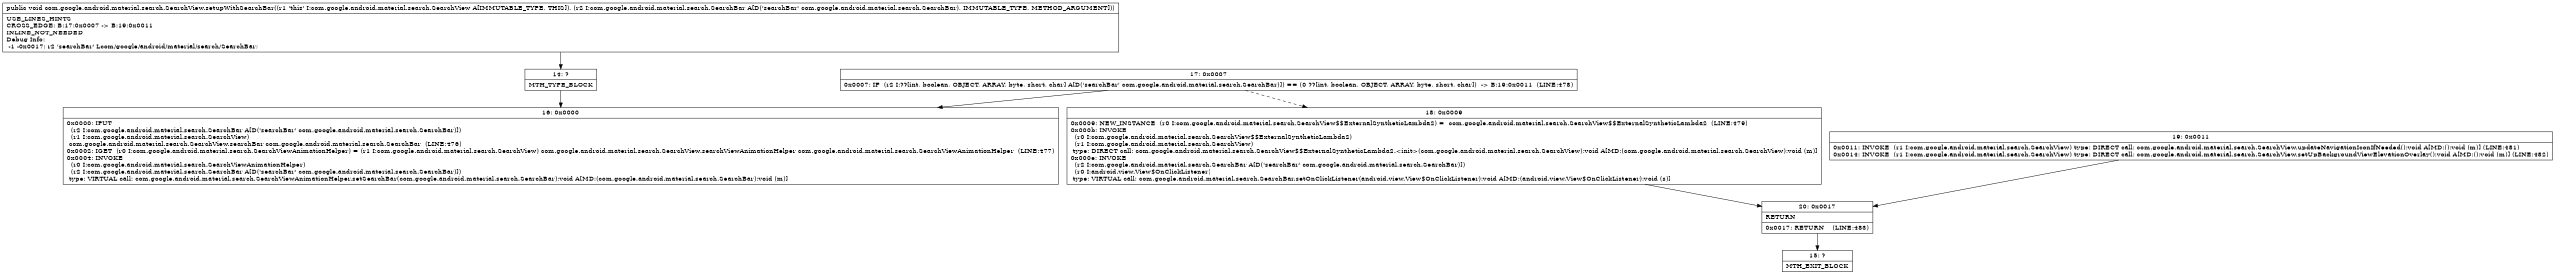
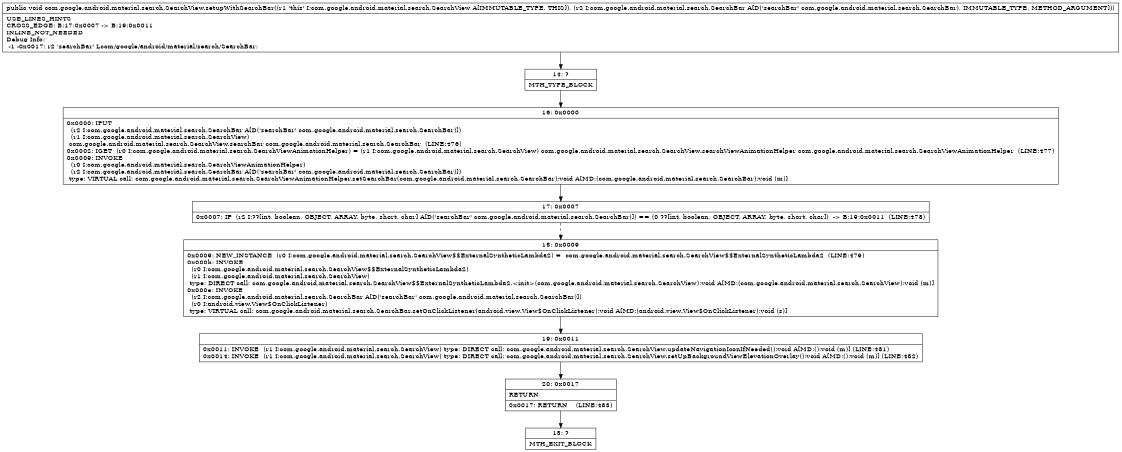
  digraph {
    node [shape=record]
    n1 [label="{14\:\ ?|MTH_TYPE_BLOCK\l}"]
-   n2 [label="{16\:\ 0x0000|0x0000: IPUT  \l  (r2 I:com.google.android.material.search.SearchBar A[D('searchBar' com.google.android.material.search.SearchBar)])\l  (r1 I:com.google.android.material.search.SearchView)\l com.google.android.material.search.SearchView.searchBar com.google.android.material.search.SearchBar  (LINE:476)\l0x0002: IGET  (r0 I:com.google.android.material.search.SearchViewAnimationHelper) = (r1 I:com.google.android.material.search.SearchView) com.google.android.material.search.SearchView.searchViewAnimationHelper com.google.android.material.search.SearchViewAnimationHelper  (LINE:477)\l0x0004: INVOKE  \l  (r0 I:com.google.android.material.search.SearchViewAnimationHelper)\l  (r2 I:com.google.android.material.search.SearchBar A[D('searchBar' com.google.android.material.search.SearchBar)])\l type: VIRTUAL call: com.google.android.material.search.SearchViewAnimationHelper.setSearchBar(com.google.android.material.search.SearchBar):void A[MD:(com.google.android.material.search.SearchBar):void (m)]\l}"]
+   n2 [label="{16\:\ 0x0000|0x0000: IPUT  \l  (r2 I:com.google.android.material.search.SearchBar A[D('searchBar' com.google.android.material.search.SearchBar)])\l  (r1 I:com.google.android.material.search.SearchView)\l com.google.android.material.search.SearchView.searchBar com.google.android.material.search.SearchBar  (LINE:476)\l0x0002: IGET  (r0 I:com.google.android.material.search.SearchViewAnimationHelper) = (r1 I:com.google.android.material.search.SearchView) com.google.android.material.search.SearchView.searchViewAnimationHelper com.google.android.material.search.SearchViewAnimationHelper  (LINE:477)\l0x0009: INVOKE  \l  (r0 I:com.google.android.material.search.SearchViewAnimationHelper)\l  (r2 I:com.google.android.material.search.SearchBar A[D('searchBar' com.google.android.material.search.SearchBar)])\l type: VIRTUAL call: com.google.android.material.search.SearchViewAnimationHelper.setSearchBar(com.google.android.material.search.SearchBar):void A[MD:(com.google.android.material.search.SearchBar):void (m)]\l}"]
    n3 [label="{17\:\ 0x0007|0x0007: IF  (r2 I:??[int, boolean, OBJECT, ARRAY, byte, short, char] A[D('searchBar' com.google.android.material.search.SearchBar)]) == (0 ??[int, boolean, OBJECT, ARRAY, byte, short, char])  \-\> B:19:0x0011  (LINE:478)\l}"]
    n4 [label="{18\:\ 0x0009|0x0009: NEW_INSTANCE  (r0 I:com.google.android.material.search.SearchView$$ExternalSyntheticLambda2) =  com.google.android.material.search.SearchView$$ExternalSyntheticLambda2  (LINE:479)\l0x000b: INVOKE  \l  (r0 I:com.google.android.material.search.SearchView$$ExternalSyntheticLambda2)\l  (r1 I:com.google.android.material.search.SearchView)\l type: DIRECT call: com.google.android.material.search.SearchView$$ExternalSyntheticLambda2.\<init\>(com.google.android.material.search.SearchView):void A[MD:(com.google.android.material.search.SearchView):void (m)]\l0x000e: INVOKE  \l  (r2 I:com.google.android.material.search.SearchBar A[D('searchBar' com.google.android.material.search.SearchBar)])\l  (r0 I:android.view.View$OnClickListener)\l type: VIRTUAL call: com.google.android.material.search.SearchBar.setOnClickListener(android.view.View$OnClickListener):void A[MD:(android.view.View$OnClickListener):void (s)]\l}"]
    n5 [label="{19\:\ 0x0011|0x0011: INVOKE  (r1 I:com.google.android.material.search.SearchView) type: DIRECT call: com.google.android.material.search.SearchView.updateNavigationIconIfNeeded():void A[MD:():void (m)] (LINE:481)\l0x0014: INVOKE  (r1 I:com.google.android.material.search.SearchView) type: DIRECT call: com.google.android.material.search.SearchView.setUpBackgroundViewElevationOverlay():void A[MD:():void (m)] (LINE:482)\l}"]
    n6 [label="{20\:\ 0x0017|RETURN\l|0x0017: RETURN    (LINE:483)\l}"]
    n7 [label="{15\:\ ?|MTH_EXIT_BLOCK\l}"]
    n8 [label="{public void com.google.android.material.search.SearchView.setupWithSearchBar((r1 'this' I:com.google.android.material.search.SearchView A[IMMUTABLE_TYPE, THIS]), (r2 I:com.google.android.material.search.SearchBar A[D('searchBar' com.google.android.material.search.SearchBar), IMMUTABLE_TYPE, METHOD_ARGUMENT]))  | USE_LINES_HINTS\lCROSS_EDGE: B:17:0x0007 \-\> B:19:0x0011\lINLINE_NOT_NEEDED\lDebug Info:\l  \-1 \-0x0017: r2 'searchBar' Lcom\/google\/android\/material\/search\/SearchBar;\l}"]
    n1 -> n2
-   n3 -> n2
+   n2 -> n3
    n3 -> n4 [style=dashed]
-   n4 -> n6
+   n4 -> n5
    n5 -> n6
    n6 -> n7
    n8 -> n1
  }
